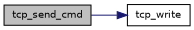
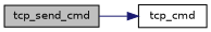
  digraph {
    rankdir=LR
    node [color=black fontname=Helvetica fontsize=10 shape=record style=filled]
    n1 [fillcolor=grey75 fontcolor=black height=0.2 label=tcp_send_cmd width=0.4]
-   n2 [fillcolor=white height=0.2 label=tcp_write width=0.4]
+   n2 [fillcolor=white height=0.2 label=tcp_cmd width=0.4]
    n1 -> n2 [color=midnightblue fontname=Helvetica fontsize=10 labelfontname=Helvetica labelfontsize=10 style=solid]
  }
